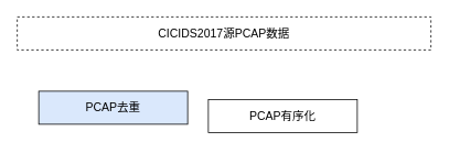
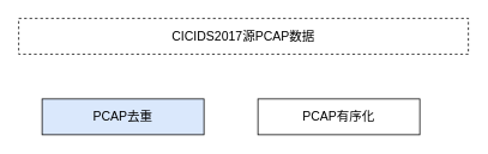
  <mxCell id="0" />
  <mxCell id="1" parent="0" />
  <mxCell id="2" value="&lt;font style=&quot;font-size: 14px;&quot;&gt;CICIDS2017源PCAP数据&lt;/font&gt;" style="rounded=0;whiteSpace=wrap;html=1;dashed=1;" vertex="1" parent="1"><mxGeometry x="20" y="20" width="500" height="40" as="geometry" /></mxCell>
  <mxCell id="3" value="&lt;font style=&quot;font-size: 14px;&quot;&gt;PCAP&lt;/font&gt;&lt;span style=&quot;font-size: 14px; background-color: initial;&quot;&gt;去重&lt;/span&gt;" style="rounded=0;whiteSpace=wrap;html=1;fillColor=#dae8fc;" vertex="1" parent="1"><mxGeometry x="46" y="110" width="180" height="40" as="geometry" /></mxCell>
- <mxCell id="4" value="&lt;font style=&quot;font-size: 14px;&quot;&gt;PCAP有序化&lt;/font&gt;" style="rounded=0;whiteSpace=wrap;html=1;" vertex="1" parent="1"><mxGeometry x="251" y="120" width="180" height="40" as="geometry" /></mxCell>
+ <mxCell id="4" value="&lt;font style=&quot;font-size: 14px;&quot;&gt;PCAP有序化&lt;/font&gt;" style="rounded=0;whiteSpace=wrap;html=1;" vertex="1" parent="1"><mxGeometry x="286" y="110" width="180" height="40" as="geometry" /></mxCell>
